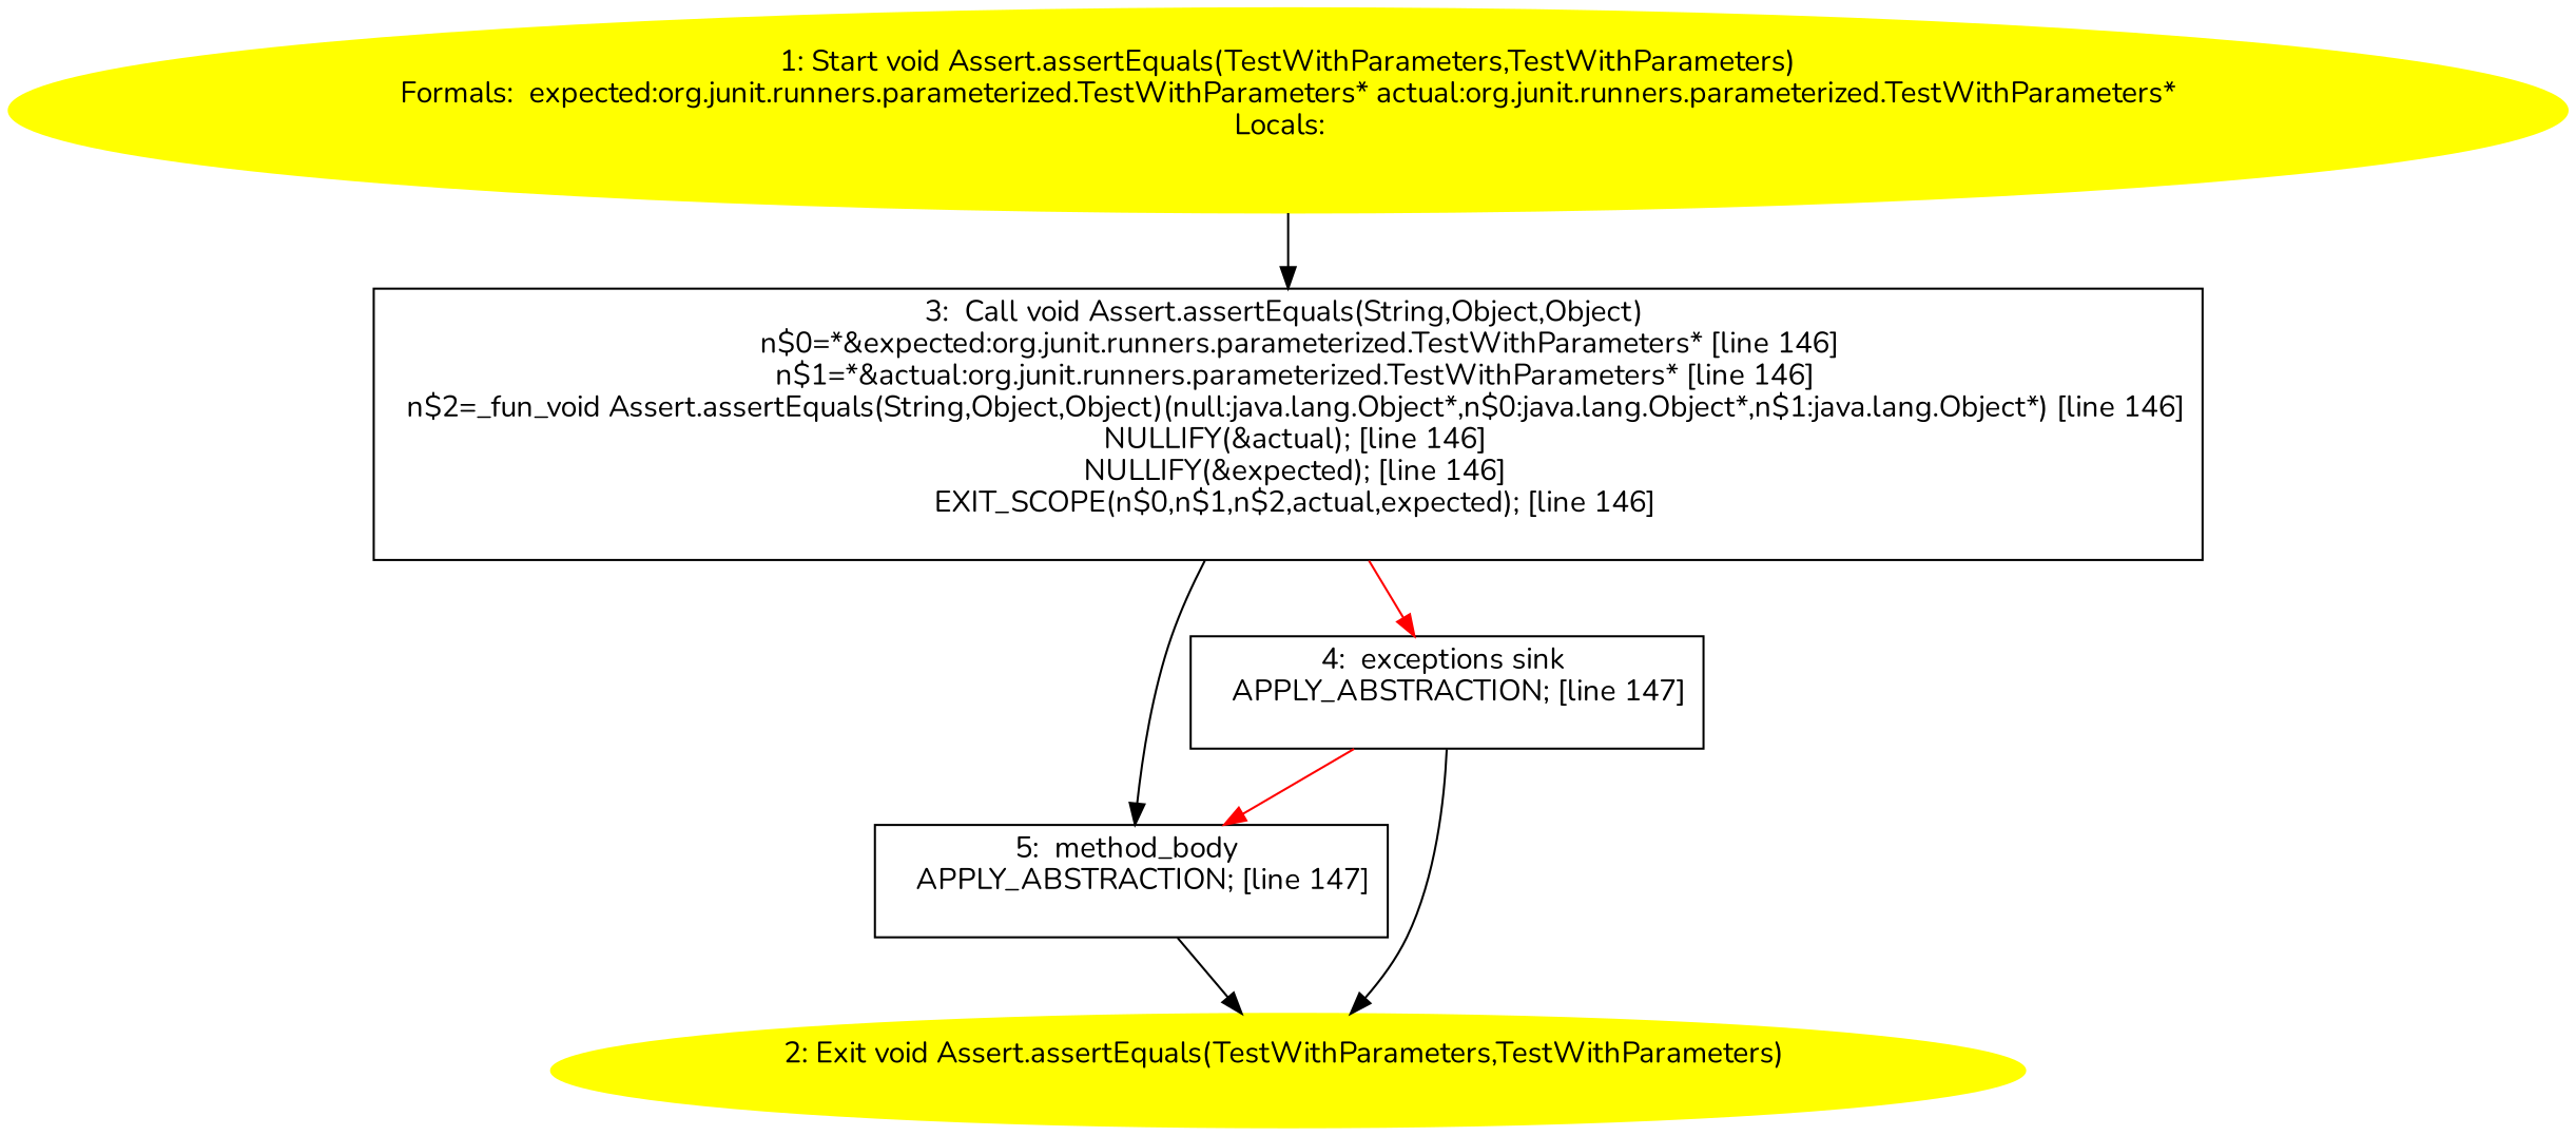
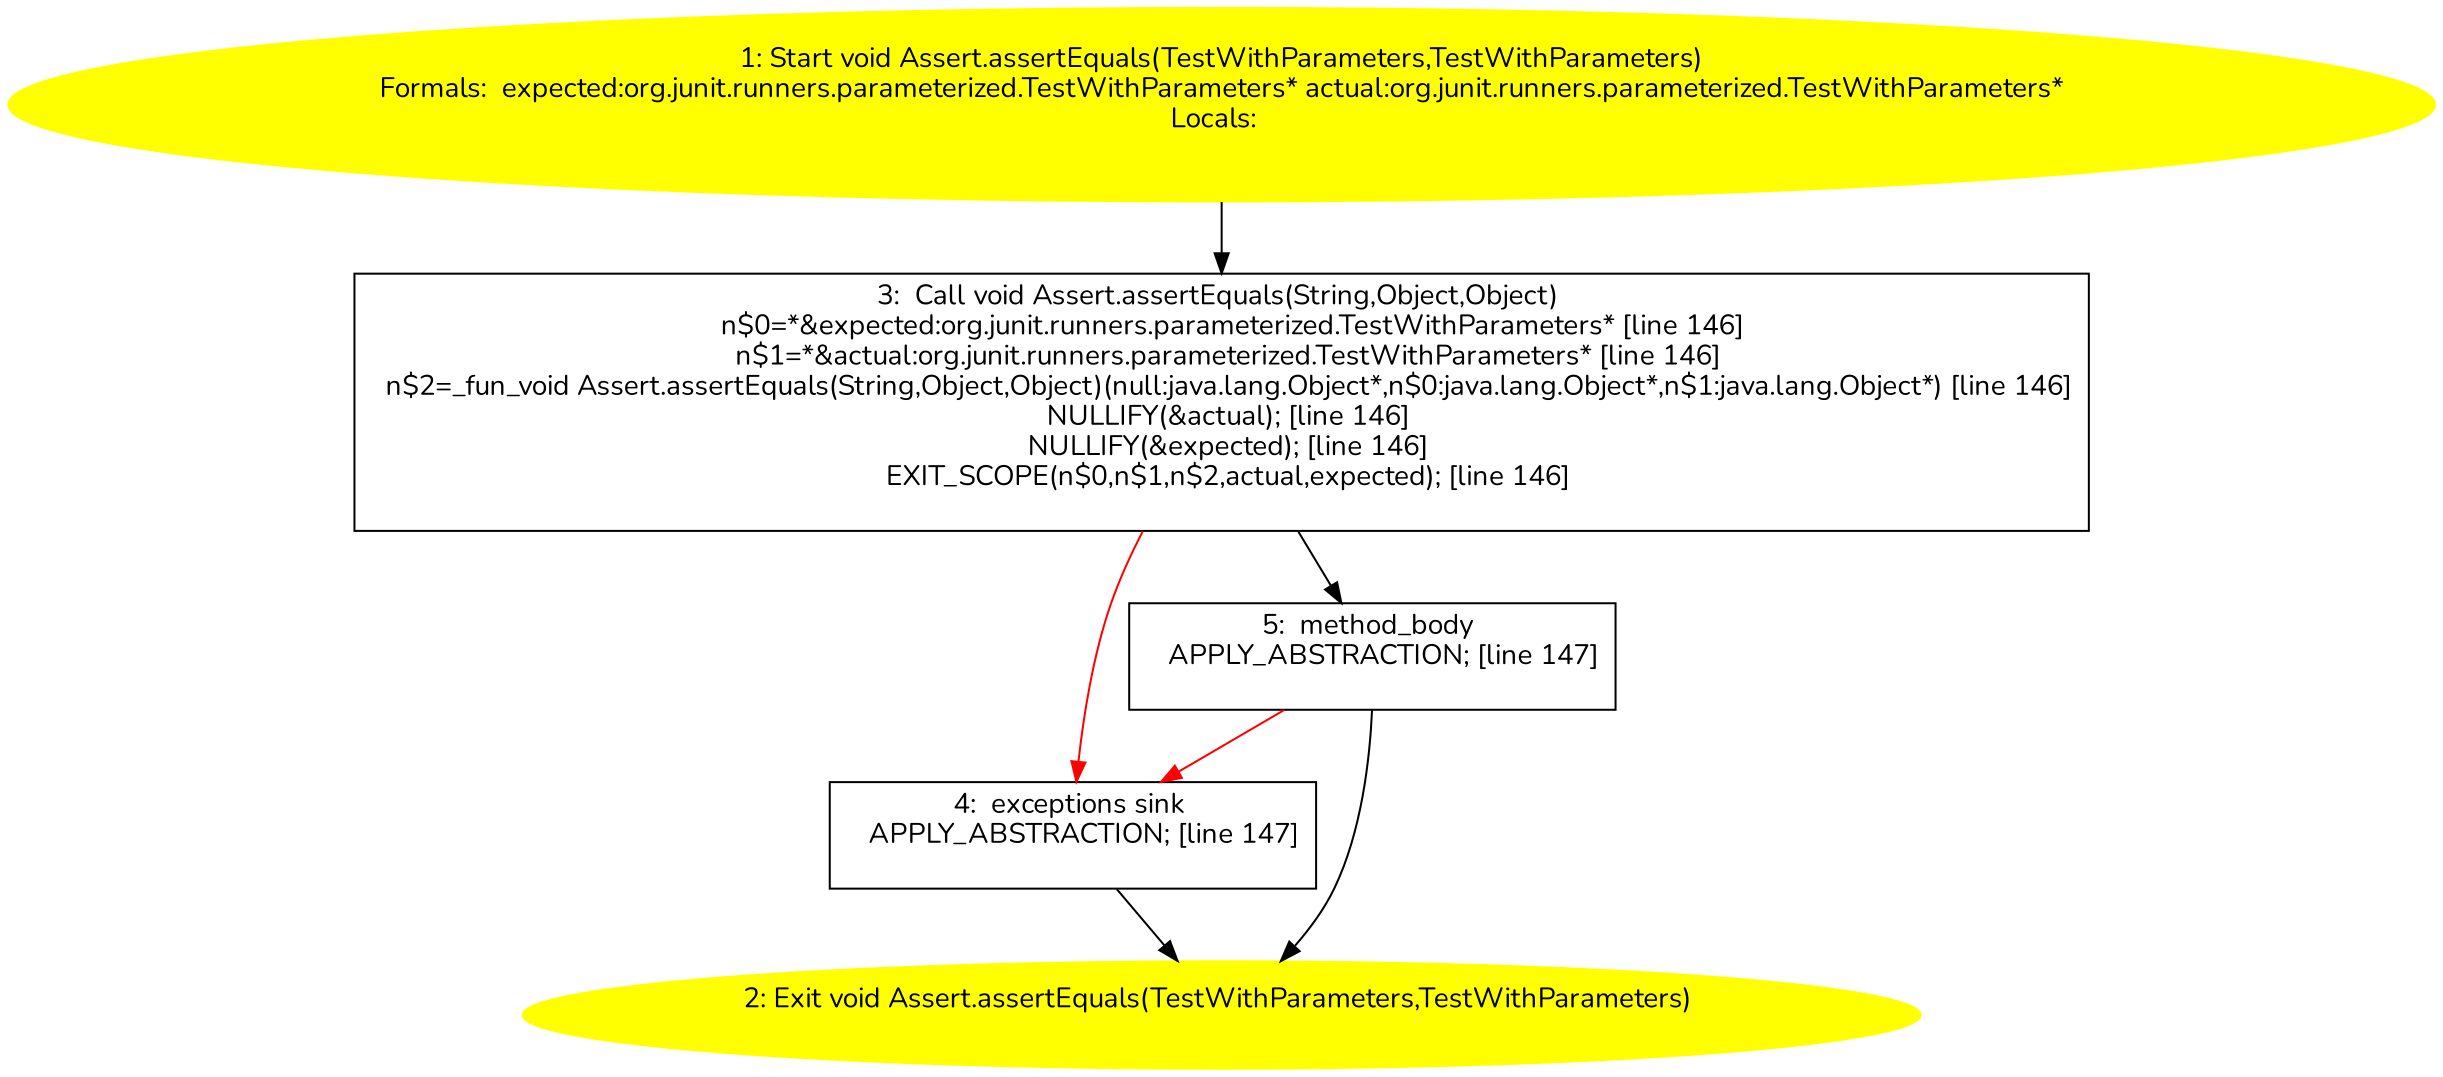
  digraph {
    fontname=Nunito
    node [fontname=Nunito shape=box]
    edge [fontname=Nunito]
    n1 [color=yellow label="1: Start void Assert.assertEquals(TestWithParameters,TestWithParameters)\nFormals:  expected:org.junit.runners.parameterized.TestWithParameters* actual:org.junit.runners.parameterized.TestWithParameters*\nLocals:  \n  " style=filled shape=""]
    n2 [label="3:  Call void Assert.assertEquals(String,Object,Object) \n   n$0=*&expected:org.junit.runners.parameterized.TestWithParameters* [line 146]\n  n$1=*&actual:org.junit.runners.parameterized.TestWithParameters* [line 146]\n  n$2=_fun_void Assert.assertEquals(String,Object,Object)(null:java.lang.Object*,n$0:java.lang.Object*,n$1:java.lang.Object*) [line 146]\n  NULLIFY(&actual); [line 146]\n  NULLIFY(&expected); [line 146]\n  EXIT_SCOPE(n$0,n$1,n$2,actual,expected); [line 146]\n "]
    n3 [label="5:  method_body \n   APPLY_ABSTRACTION; [line 147]\n "]
    n4 [label="4:  exceptions sink \n   APPLY_ABSTRACTION; [line 147]\n "]
    n5 [color=yellow label="2: Exit void Assert.assertEquals(TestWithParameters,TestWithParameters) \n  " style=filled shape=""]
    n1 -> n2
    n2 -> n3
    n2 -> n4 [color=red]
-   n4 -> n3 [color=red]
+   n3 -> n4 [color=red]
    n3 -> n5
    n4 -> n5
  }
